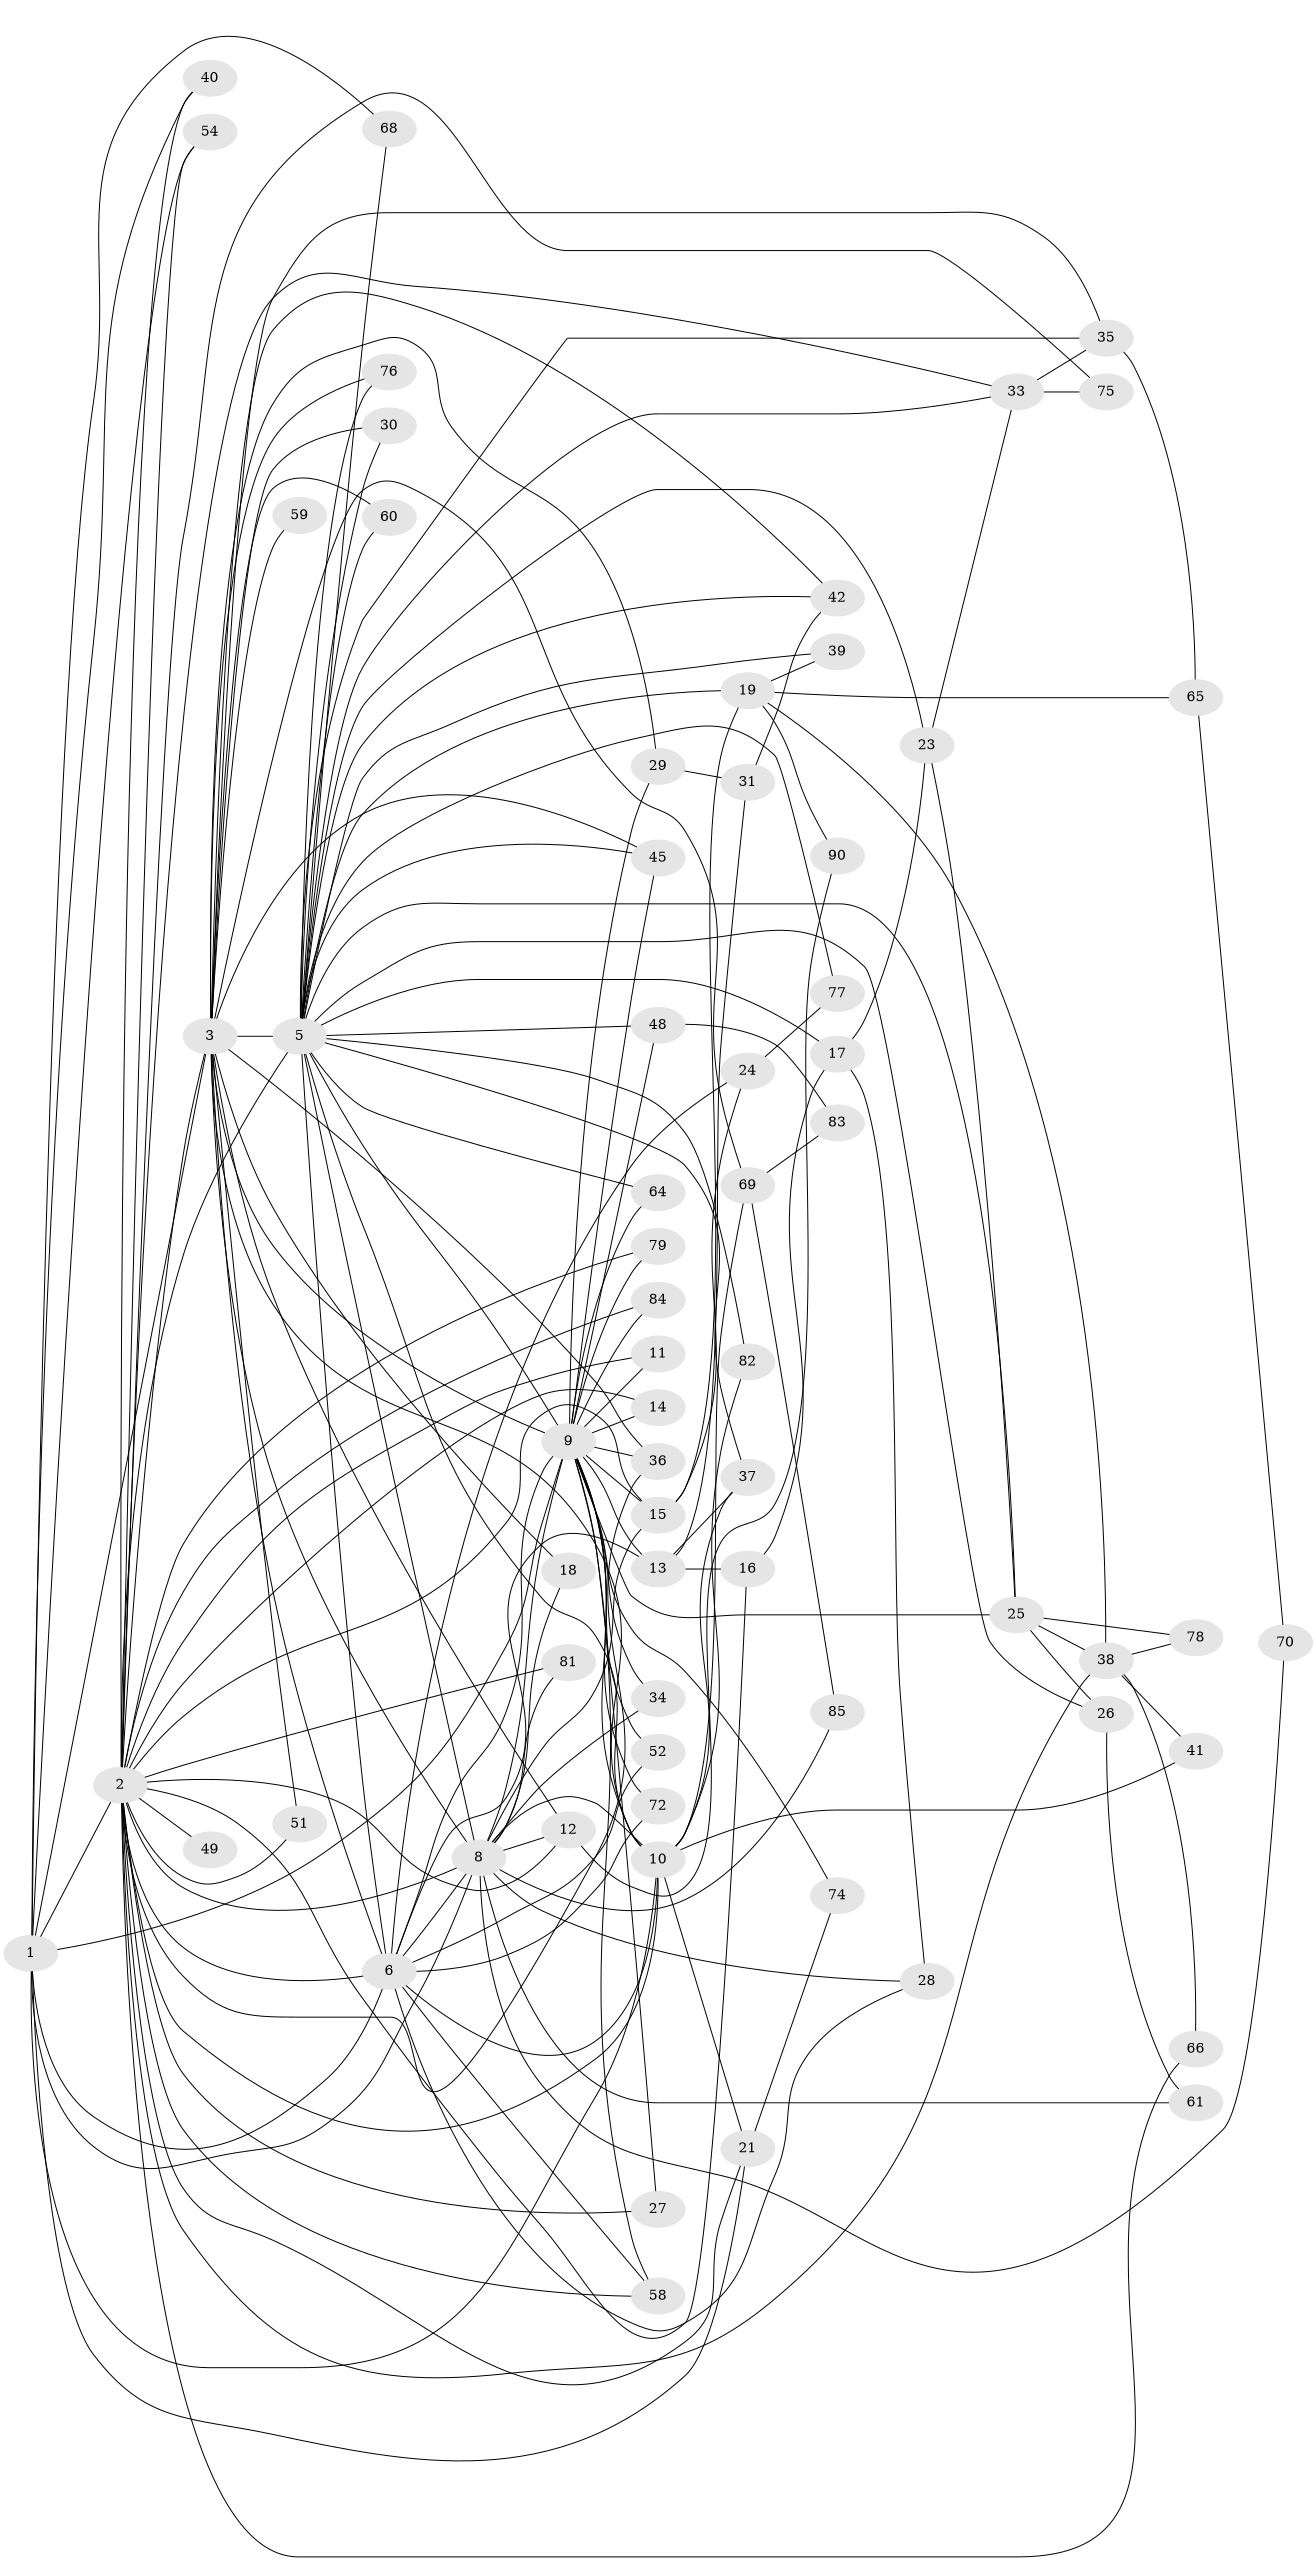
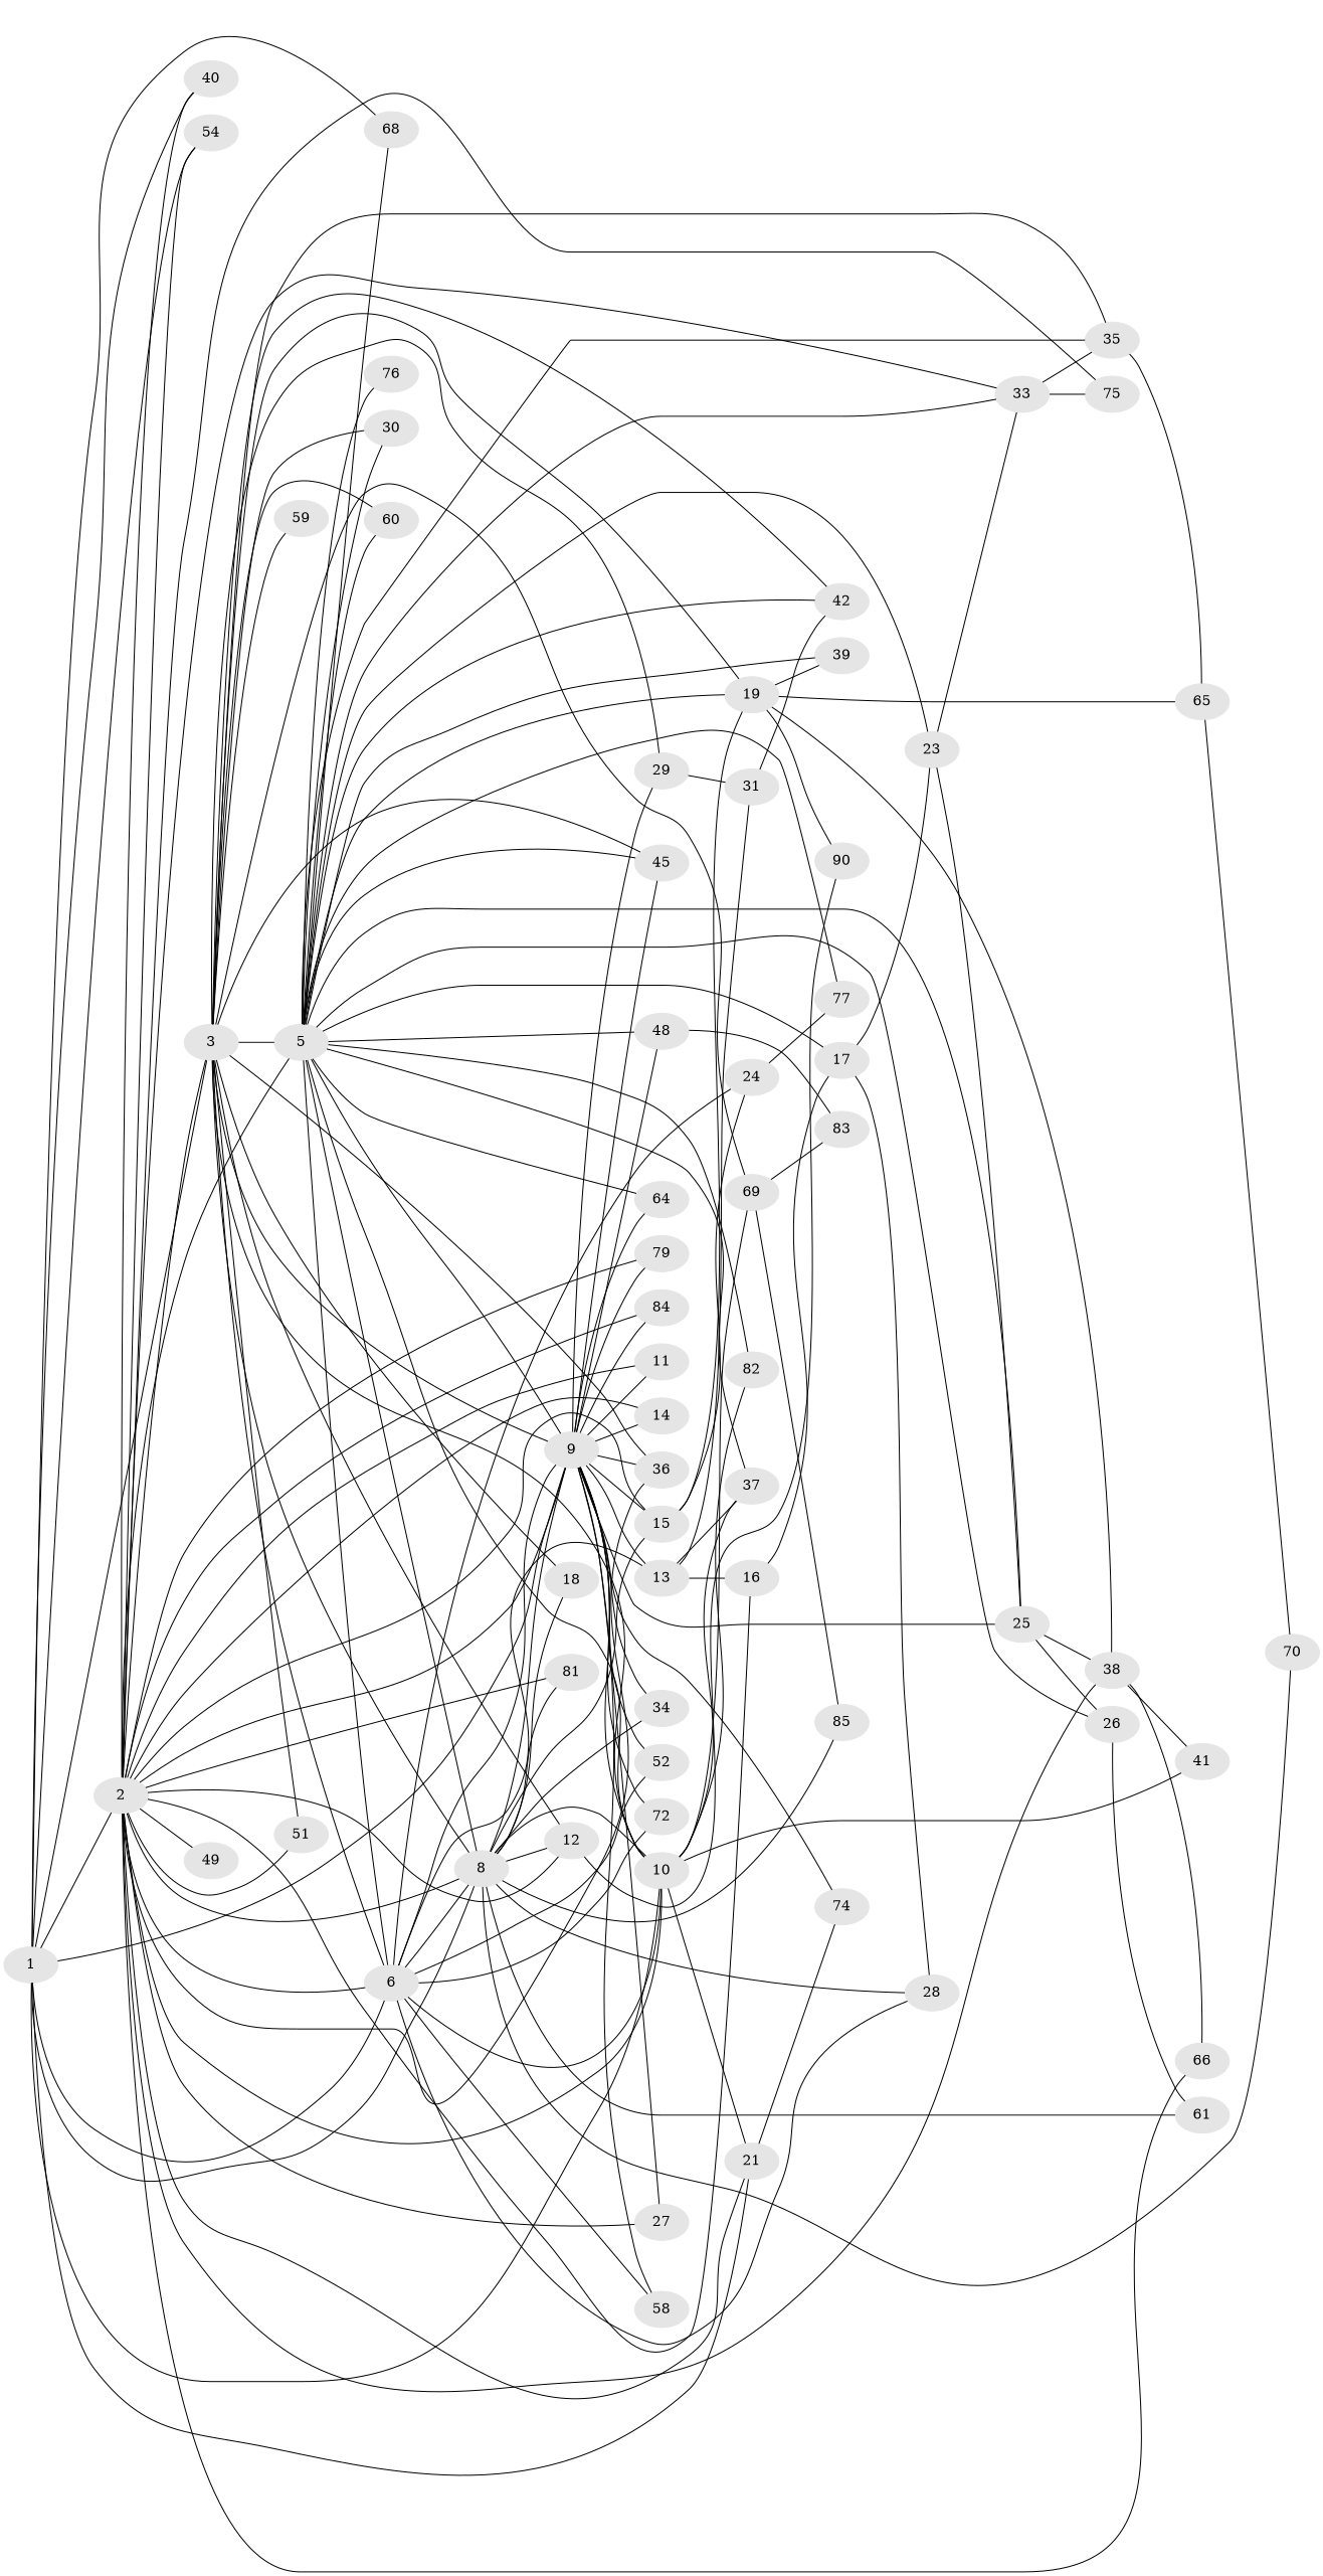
  graph {
    rankdir=LR
    node [color=gray90 style=filled]
    1 [super="+89"]
    2 [super="+4"]
    3 [super="+57"]
    6 [super="+71"]
    8 [super="+53"]
    9 [super="+50"]
    10 [super="+62"]
    21 [super="+44"]
    40
    54
    68
    5 [super="+7"]
    11
    12 [super="+22"]
    14
    15 [super="+63"]
    16 [super="+56"]
    27
    33 [super="+46"]
    36
    38 [super="+47"]
    49
    51
    66 [super="+86"]
    75
    79
    81
    84
    18
    29
    30
    35 [super="+80"]
    42 [super="+67"]
    45 [super="+88"]
    59
    60
    69
    76
    17
    19 [super="+32"]
    23
    25 [super="+43"]
    26
    37 [super="+52"]
    39
    48
    64
    77
    82
    13 [super="+20"]
    24
    28 [super="+87"]
    n53 [label=52]
    58
    72
    34
    61 [super="+74"]
    70
    85
    n60 [label=74]
    41
    90
-   78
    31
    65
    83
    1 -- 2 [weight=2]
    1 -- 3
    1 -- 6
    1 -- 8 [weight=2]
    1 -- 9
    1 -- 10
    1 -- 21
    1 -- 40
    1 -- 54
    1 -- 68
    2 -- 3 [weight=2]
    2 -- 6 [weight=2]
    2 -- 8 [weight=2]
-   2 -- 58 [weight=2]
+   2 -- 9 [weight=2]
    2 -- 10 [weight=2]
    2 -- 21
    2 -- 40
    2 -- 54
    2 -- 5 [weight=4]
    2 -- 11 [weight=2]
    2 -- 12
    2 -- 14
    2 -- 15
    2 -- 16 [weight=2]
    2 -- 27
    2 -- 33
    2 -- 36
    2 -- 38
    2 -- 49
    2 -- 51
    2 -- 66 [weight=2]
    2 -- 75
    2 -- 79
    2 -- 81
    2 -- 84
    3 -- 6
    3 -- 8
    3 -- 9
    3 -- 10
    3 -- 5 [weight=2]
    3 -- 12
    3 -- 36
    3 -- 51
    3 -- 18
    3 -- 29
    3 -- 30
    3 -- 35
    3 -- 42
    3 -- 45
    3 -- 59
    3 -- 60
    3 -- 69
-   3 -- 76
+   3 -- 19
    6 -- 8
    6 -- 9
    6 -- 10
    6 -- 13 [weight=2]
    6 -- 24
    6 -- 28
    6 -- n53
    6 -- 58
    6 -- 72
    8 -- 9
    8 -- 10
    8 -- 12
    8 -- 15
    8 -- 81
    8 -- 18
    8 -- 28
    8 -- 34
    8 -- 61 [weight=2]
    8 -- 70
    8 -- 85
    9 -- 10
    9 -- 11
    9 -- 14
    9 -- 15
    9 -- 27
    9 -- 36
    9 -- 79
    9 -- 84
    9 -- 29
    9 -- 45
    9 -- 25
    9 -- 48
    9 -- 64
    9 -- 13
    9 -- n53
    9 -- 58
    9 -- 72
    9 -- 34
    9 -- n60
    10 -- 21 [weight=2]
    10 -- 69
    10 -- 37
    10 -- 82
    10 -- 41
    21 -- n60
    5 -- 6 [weight=3]
    5 -- 8 [weight=2]
    5 -- 9 [weight=2]
    5 -- 10 [weight=2]
    5 -- 68
    5 -- 33
    5 -- 30
    5 -- 35
    5 -- 42
    5 -- 45
    5 -- 60
    5 -- 76
    5 -- 17
    5 -- 19 [weight=2]
    5 -- 23
    5 -- 25
    5 -- 26
    5 -- 37
    5 -- 39
    5 -- 48
    5 -- 64
    5 -- 77
    5 -- 82
    12 -- 90
    15 -- 19
    15 -- 24
    16 -- 17
    33 -- 75
    33 -- 35
    38 -- 66
    38 -- 41
-   38 -- 78
    29 -- 31
    35 -- 65
    69 -- 85
    69 -- 83
    17 -- 23
    17 -- 28
    19 -- 38
    19 -- 39
    19 -- 90
    19 -- 65
    23 -- 33
    23 -- 25
    25 -- 38
    25 -- 26
-   25 -- 78
    26 -- 61
    48 -- 83
    13 -- 16
    13 -- 37
    13 -- 31
    24 -- 77
    31 -- 42
    65 -- 70
  }
